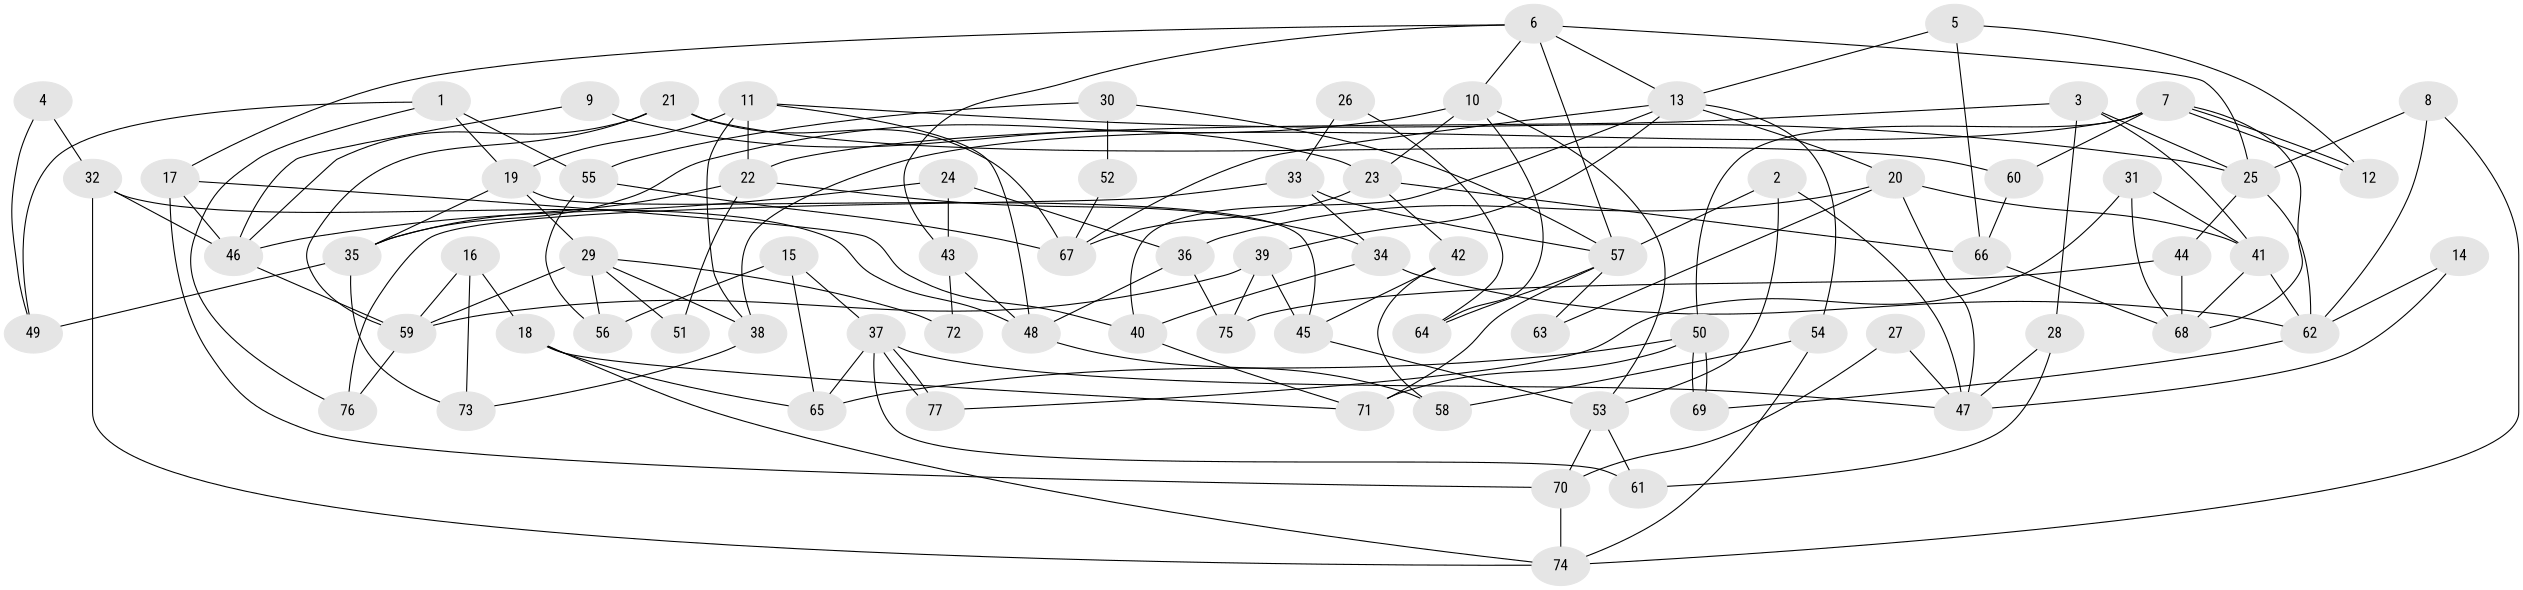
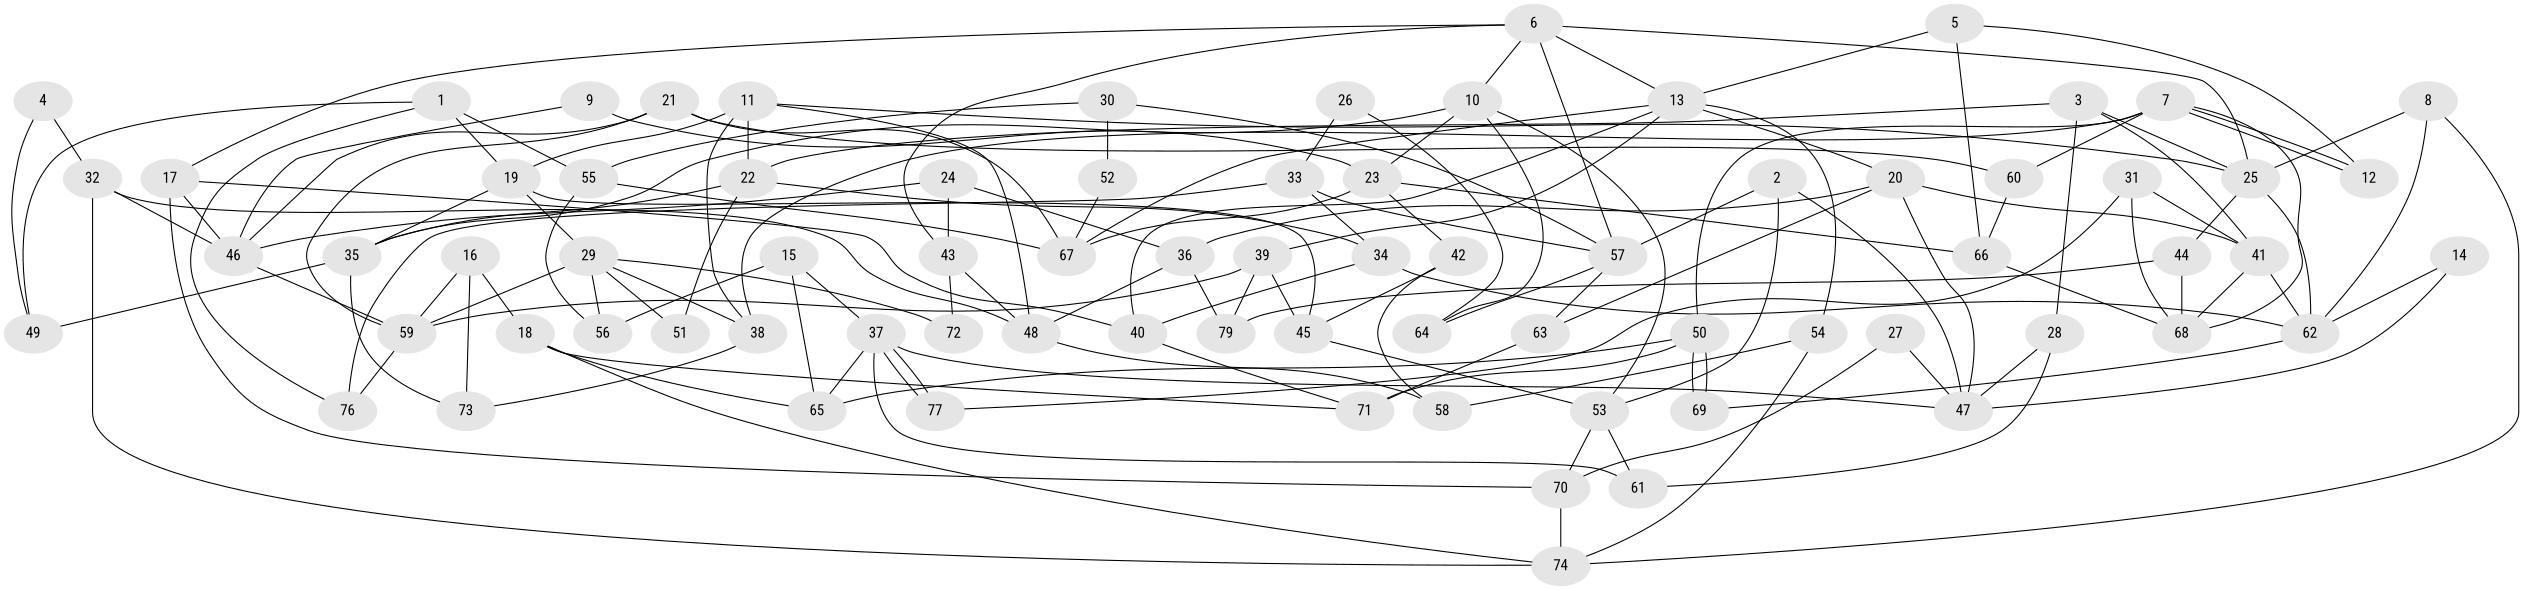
  graph {
    fontname="Roboto Condensed"
    node [color=gray90 fontname="Roboto Condensed" style=filled]
    edge [fontname="Roboto Condensed"]
    1
    19
    49
    55
    76
    35
    29
    45
    56
    67
    2
    47
    53
    57
    70
    61
    64
    63
    3
    22
    25
    28
    41
    34
    51
    62
    44
    68
    4
    32
    74
    46
    48
    5
    12
    13
    66
    20
    39
    40
    54
    6
    10
    17
    43
    23
    72
    7
    38
    50
    60
    73
    65
    71
    69
    8
    9
    42
    59
    11
    58
    36
-   75
+   75 [label=79]
    14
    15
    37
    77
    16
    18
    21
    24
    26
    33
    27
    30
    52
    31
    1 -- 19
    1 -- 49
    1 -- 55
    1 -- 76
    19 -- 35
    19 -- 29
    19 -- 45
    55 -- 56
    55 -- 67
    35 -- 49
    35 -- 73
    29 -- 56
    29 -- 51
    29 -- 72
    29 -- 38
    29 -- 59
    45 -- 53
    2 -- 47
    2 -- 53
    2 -- 57
    53 -- 70
    53 -- 61
    57 -- 64
    57 -- 63
    70 -- 74
-   57 -- 71
+   63 -- 71
    3 -- 22
    3 -- 25
    3 -- 28
    3 -- 41
    22 -- 35
    22 -- 34
    22 -- 51
    25 -- 62
    25 -- 44
    28 -- 47
    28 -- 61
    41 -- 62
    41 -- 68
    34 -- 62
    34 -- 40
    62 -- 69
    44 -- 68
    44 -- 75
    4 -- 49
    4 -- 32
    32 -- 74
    32 -- 46
    32 -- 48
    46 -- 59
    48 -- 58
    5 -- 12
    5 -- 13
    5 -- 66
    13 -- 67
    13 -- 20
    13 -- 39
    13 -- 40
    13 -- 54
    66 -- 68
    20 -- 47
    20 -- 63
    20 -- 41
    20 -- 36
    39 -- 45
    39 -- 59
    39 -- 75
    40 -- 71
    54 -- 74
    54 -- 58
    6 -- 57
    6 -- 25
    6 -- 13
    6 -- 10
    6 -- 17
    6 -- 43
    10 -- 35
    10 -- 53
    10 -- 64
    10 -- 23
    17 -- 70
    17 -- 46
    17 -- 40
    43 -- 48
    43 -- 72
    23 -- 67
    23 -- 66
    23 -- 42
    7 -- 68
    7 -- 12
    7 -- 12
    7 -- 38
    7 -- 50
    7 -- 60
    38 -- 73
    50 -- 65
    50 -- 71
    50 -- 69
    50 -- 69
    60 -- 66
    8 -- 25
    8 -- 62
    8 -- 74
    9 -- 46
    9 -- 23
    42 -- 45
    42 -- 58
    59 -- 76
    11 -- 19
    11 -- 22
    11 -- 25
    11 -- 48
    11 -- 38
    36 -- 48
    36 -- 75
    14 -- 47
    14 -- 62
    15 -- 56
    15 -- 65
    15 -- 37
    37 -- 47
    37 -- 61
    37 -- 65
    37 -- 77
    37 -- 77
    16 -- 73
    16 -- 59
    16 -- 18
    18 -- 74
    18 -- 65
    18 -- 71
    21 -- 67
    21 -- 46
    21 -- 60
    21 -- 59
    24 -- 46
    24 -- 43
    24 -- 36
    26 -- 64
    26 -- 33
    33 -- 76
    33 -- 57
    33 -- 34
    27 -- 47
    27 -- 70
    30 -- 55
    30 -- 57
    30 -- 52
    52 -- 67
    31 -- 41
    31 -- 68
    31 -- 77
  }
